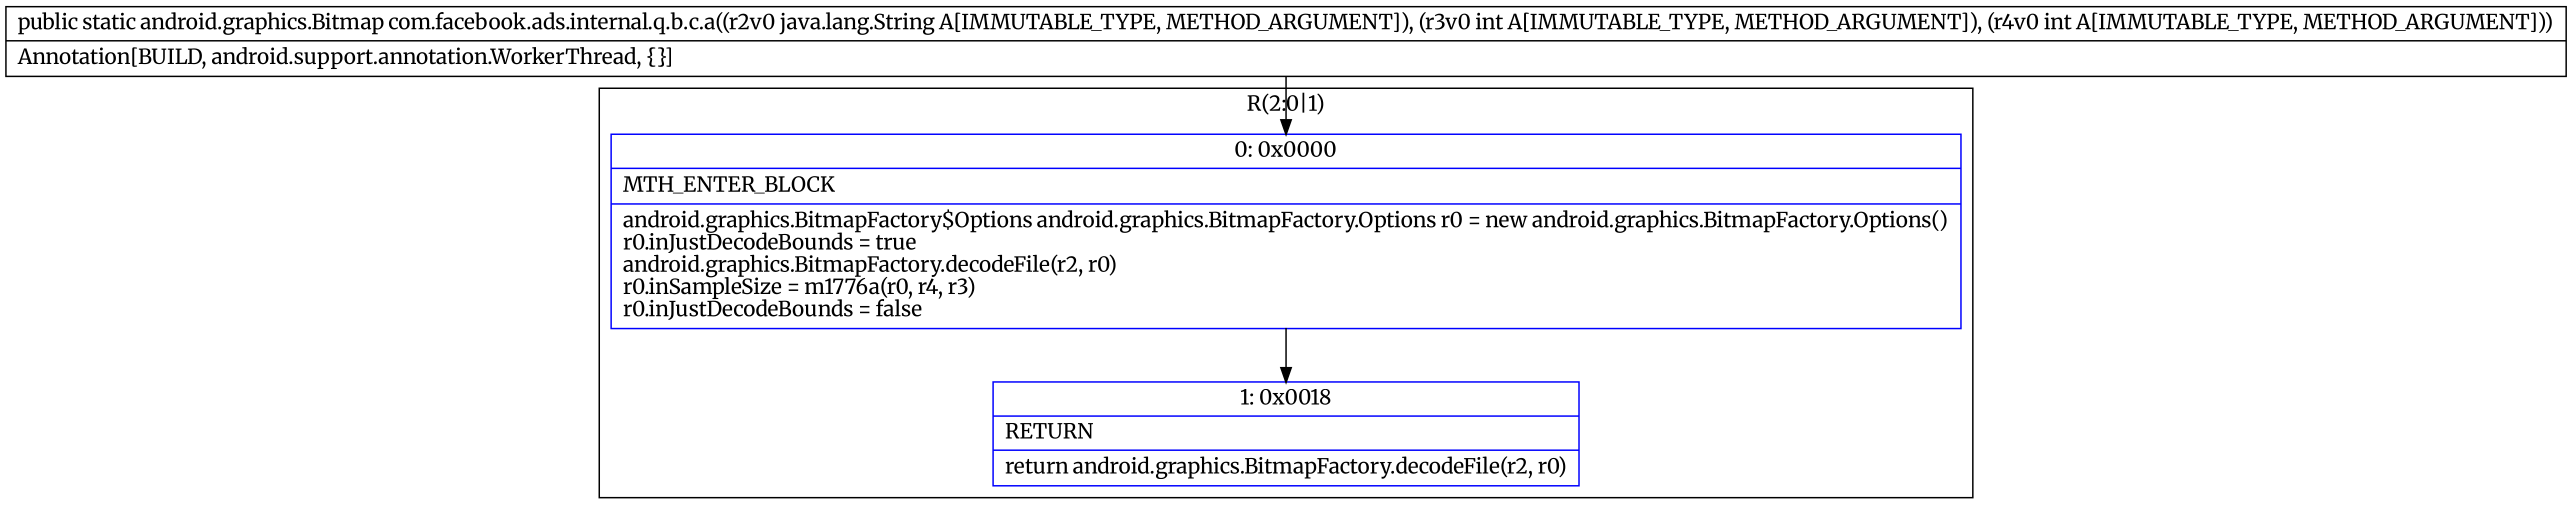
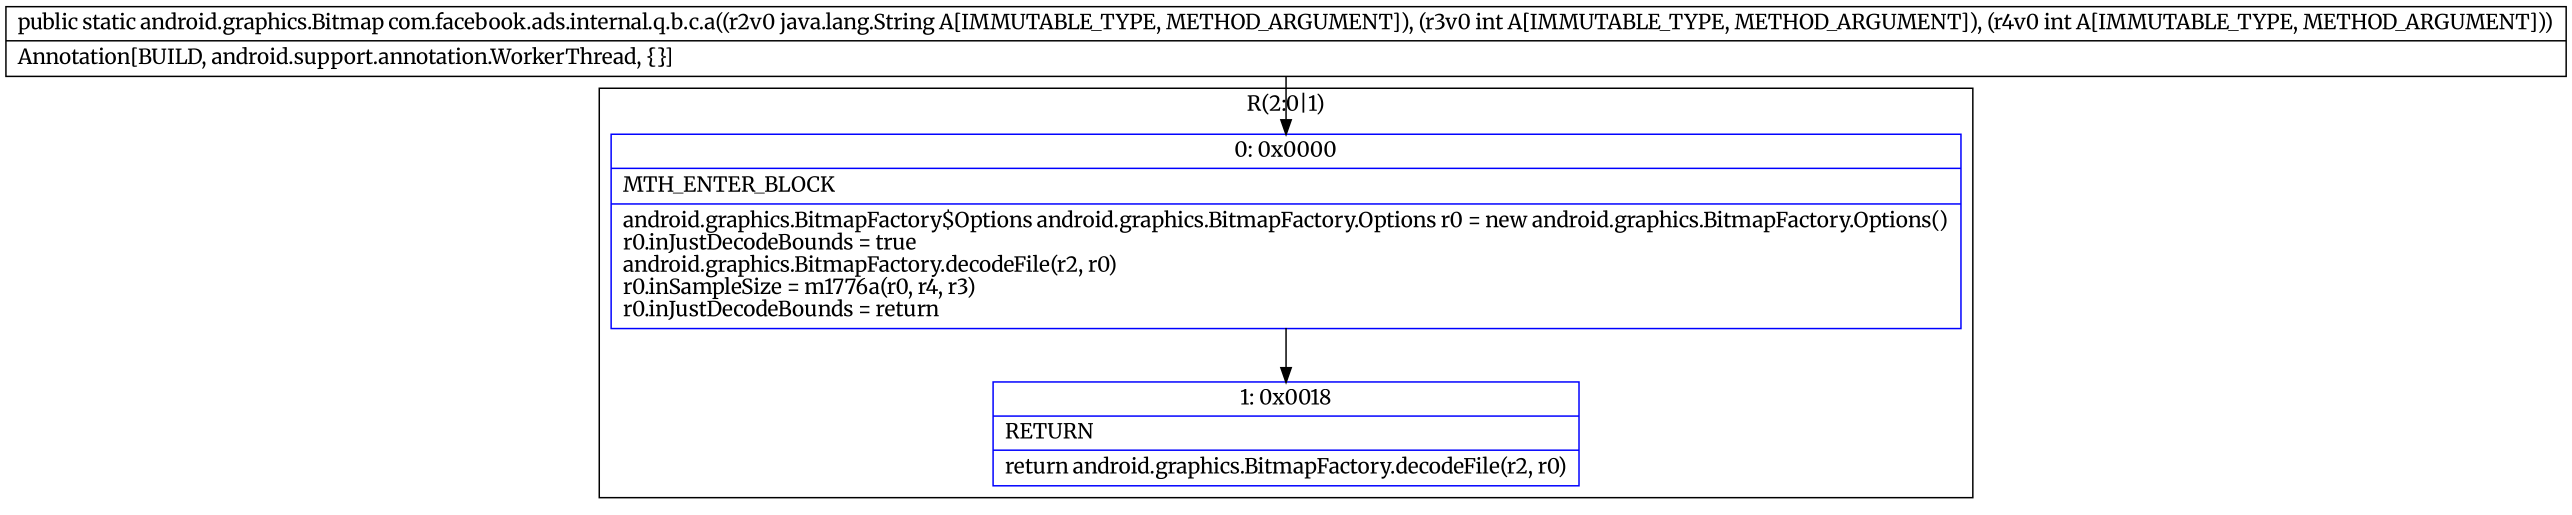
  digraph {
    fontname=Merriweather
    node [color=blue shape=record fontname=Merriweather]
    edge [fontname=Merriweather]
-   n1 [label="{0\:\ 0x0000|MTH_ENTER_BLOCK\l|android.graphics.BitmapFactory$Options android.graphics.BitmapFactory.Options r0 = new android.graphics.BitmapFactory.Options()\lr0.inJustDecodeBounds = true\landroid.graphics.BitmapFactory.decodeFile(r2, r0)\lr0.inSampleSize = m1776a(r0, r4, r3)\lr0.inJustDecodeBounds = false\l}"]
+   n1 [label="{0\:\ 0x0000|MTH_ENTER_BLOCK\l|android.graphics.BitmapFactory$Options android.graphics.BitmapFactory.Options r0 = new android.graphics.BitmapFactory.Options()\lr0.inJustDecodeBounds = true\landroid.graphics.BitmapFactory.decodeFile(r2, r0)\lr0.inSampleSize = m1776a(r0, r4, r3)\lr0.inJustDecodeBounds = return\l}"]
    n2 [label="{1\:\ 0x0018|RETURN\l|return android.graphics.BitmapFactory.decodeFile(r2, r0)\l}"]
    n3 [label="{public static android.graphics.Bitmap com.facebook.ads.internal.q.b.c.a((r2v0 java.lang.String A[IMMUTABLE_TYPE, METHOD_ARGUMENT]), (r3v0 int A[IMMUTABLE_TYPE, METHOD_ARGUMENT]), (r4v0 int A[IMMUTABLE_TYPE, METHOD_ARGUMENT]))  | Annotation[BUILD, android.support.annotation.WorkerThread, \{\}]\l}" color=""]
    subgraph cluster_1 {
      label="R(2:0|1)"
      n1
      n2
    }
    n1 -> n2
    n3 -> n1
  }
